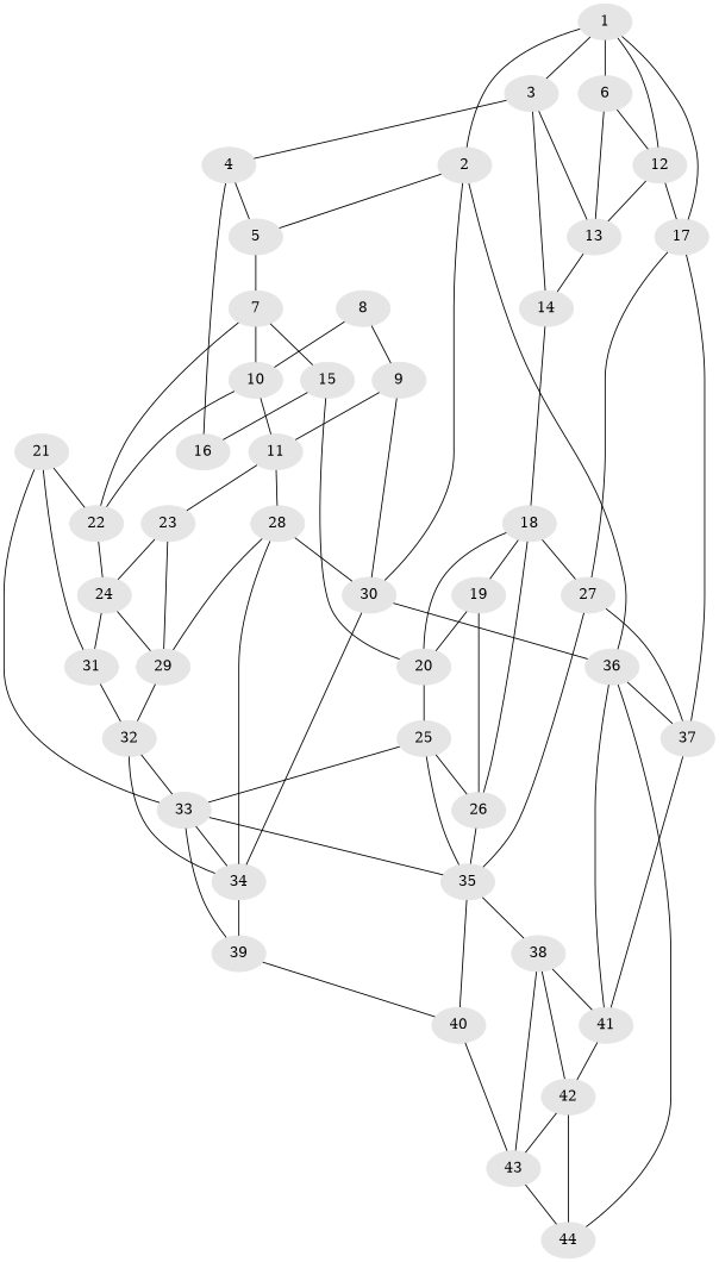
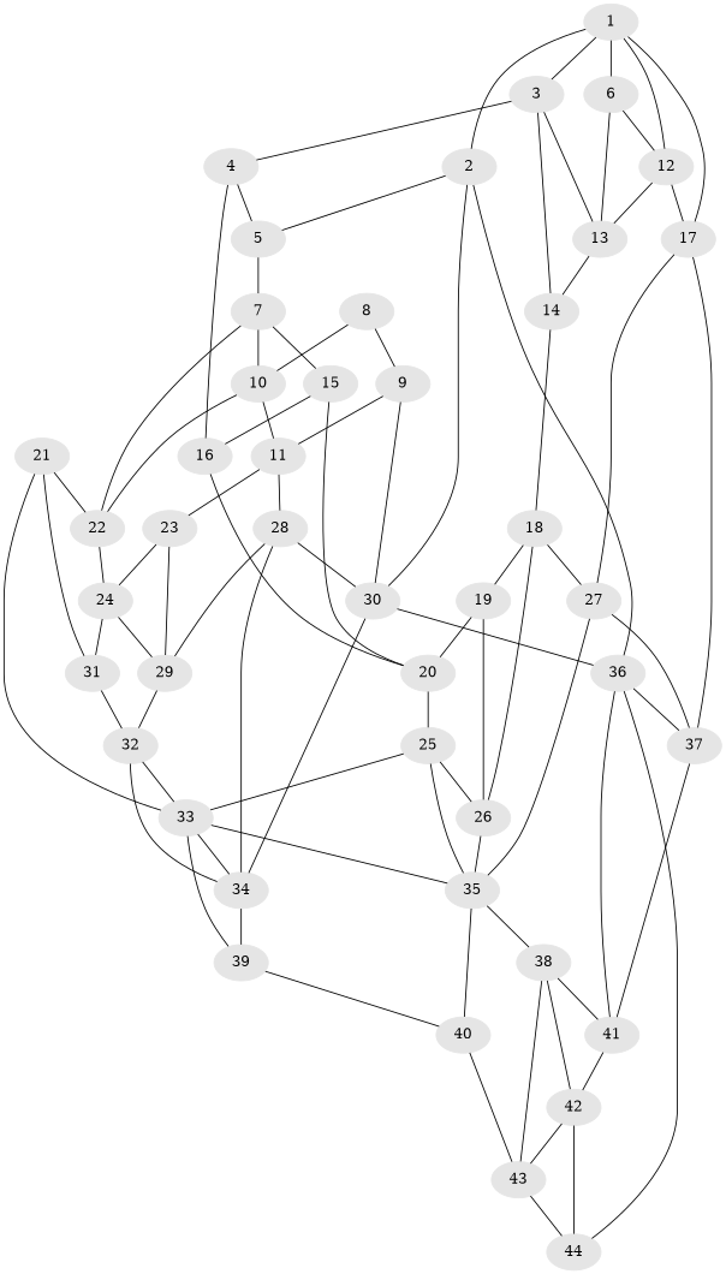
  graph {
    node [color=gray90 style=filled]
    edge [weight=1.0]
    1
    2
    3
    6
    12
    17
    5
    30
    36
    4
    13
    14
    27
    37
    7
    34
    41
    44
    16
    18
    20
    10
    15
    22
    11
    24
    8
    9
    23
    28
    29
    19
    26
    25
    35
    33
    21
    31
    32
    39
    38
    40
    42
    43
    1 -- 2
    1 -- 3
    1 -- 6
    1 -- 12
    1 -- 17
    2 -- 5
    2 -- 30
    2 -- 36
    3 -- 4
    3 -- 13
    3 -- 14
    6 -- 12
    6 -- 13
    12 -- 17
    12 -- 13
    17 -- 27
    17 -- 37
    5 -- 7
    30 -- 36
    30 -- 34
    36 -- 37
    36 -- 41
    36 -- 44
    4 -- 5
    4 -- 16 [weight=2.0]
    13 -- 14
    14 -- 18
    27 -- 37
    27 -- 35
    37 -- 41
    7 -- 10
    7 -- 15
    7 -- 22
    34 -- 39
    41 -- 42
-   18 -- 20
+   16 -- 20
    18 -- 27
    18 -- 19
    18 -- 26
    20 -- 25
    10 -- 22
    10 -- 11
    15 -- 16
    15 -- 20
    22 -- 24
    11 -- 23
    11 -- 28
    24 -- 29
    24 -- 31
    8 -- 10
    8 -- 9
    9 -- 30
    9 -- 11
    23 -- 24
    23 -- 29
    28 -- 30
    28 -- 34
    28 -- 29
    29 -- 32
    19 -- 20
    19 -- 26
    26 -- 35
    25 -- 26
    25 -- 35
    25 -- 33
    35 -- 38
    35 -- 40
    33 -- 34
    33 -- 35
    33 -- 39
    21 -- 22
    21 -- 33
    21 -- 31
    31 -- 32
    32 -- 34 [weight=2.0]
    32 -- 33
    39 -- 40
    38 -- 41
    38 -- 42
    38 -- 43
    40 -- 43
    42 -- 44
    42 -- 43
    43 -- 44
  }
